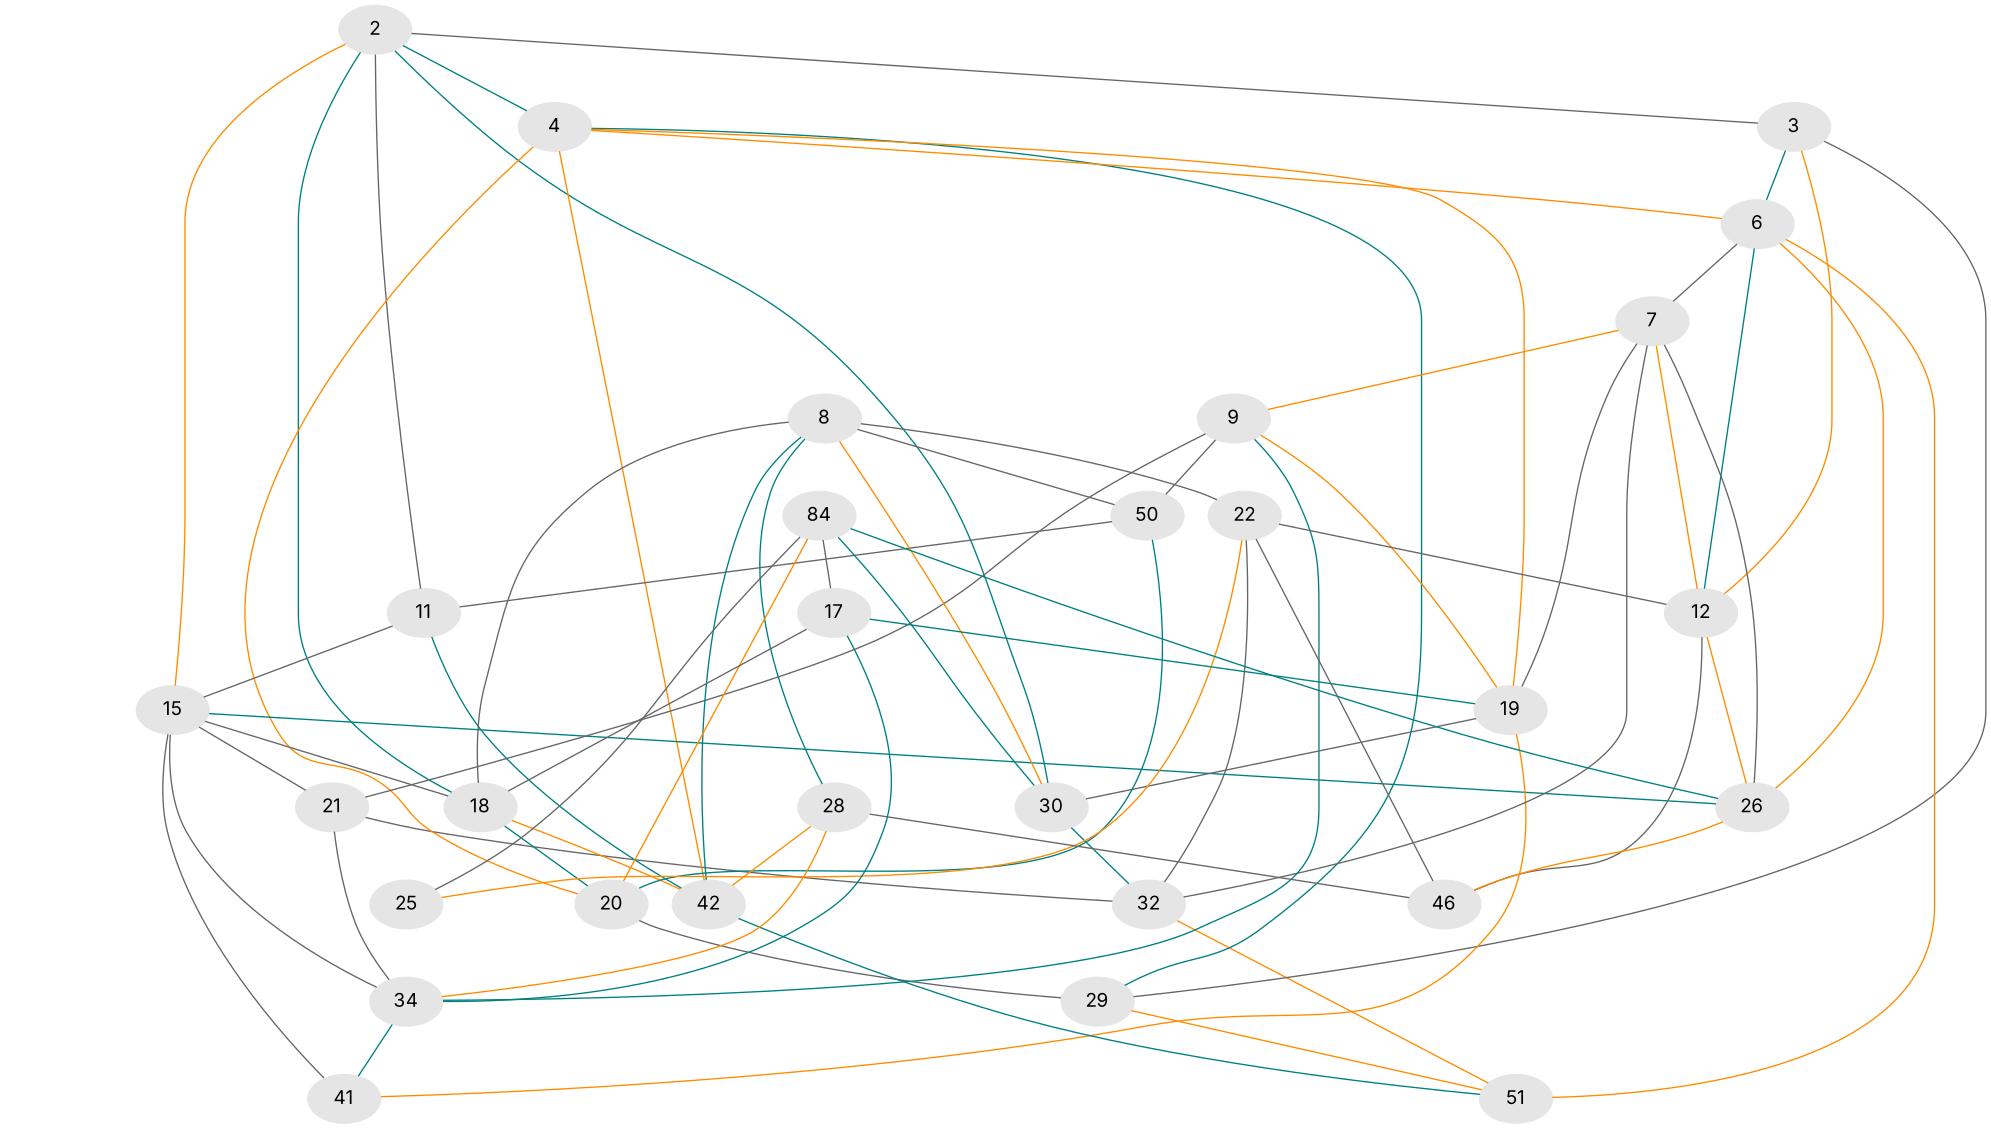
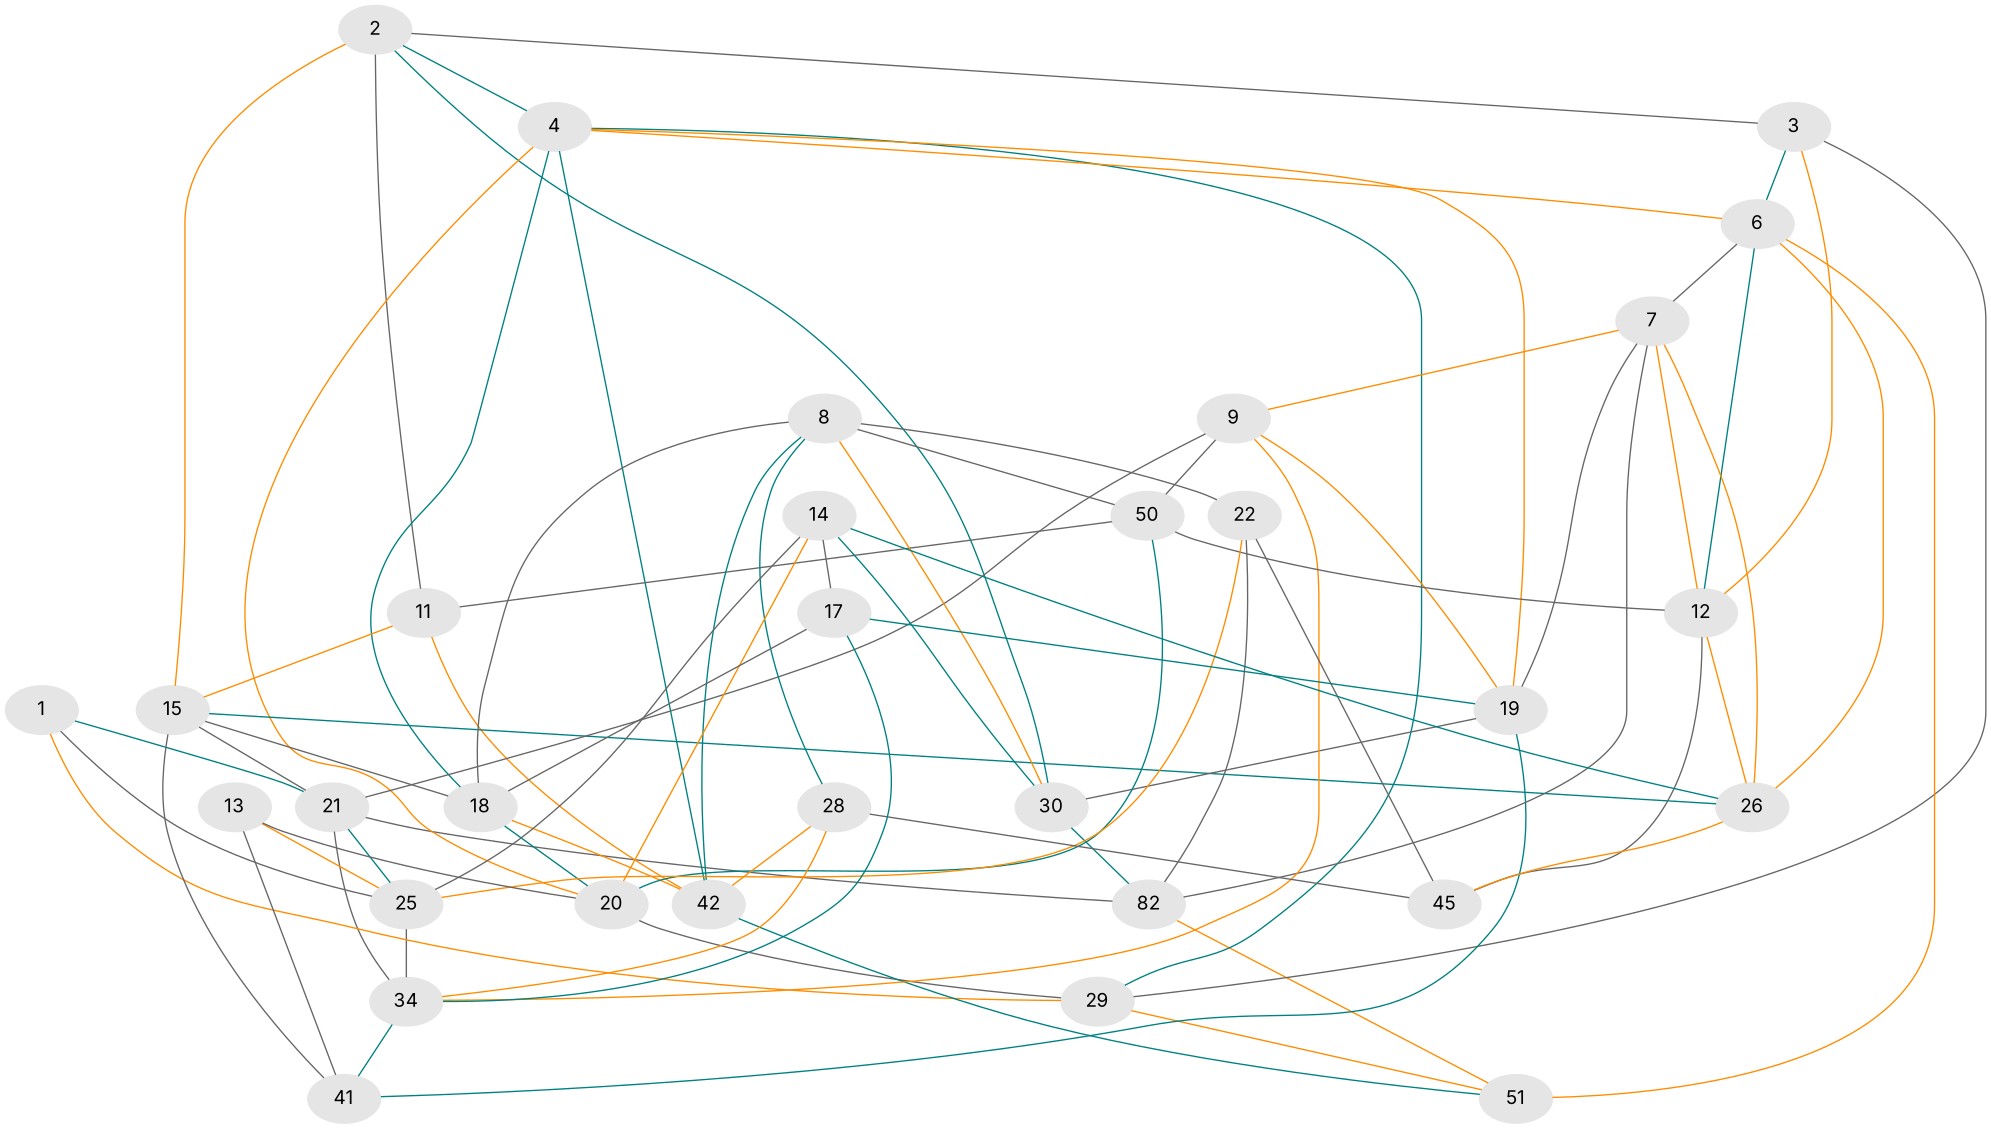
  graph {
    fontname=Inter
    node [color=gray90 fontname=Inter style=filled]
    edge [color=gray40 fontname=Inter]
    21 [super="+24"]
    25 [super="+44"]
-   32 [super="+33"]
+   32 [super="+33" label=82]
    34 [super="+35"]
+   1
    29 [super="+52"]
    51
    2 [super="+5"]
    3
    4 [super="+49"]
    11
    15 [super="+47"]
    18 [super="+48"]
    30 [super="+38"]
    6 [super="+27"]
    12 [super="+40"]
    19 [super="+50"]
    20 [super="+31"]
    42 [super="+46"]
    26 [super="+39"]
    41
    7 [super="+37"]
-   45 [label=46]
+   45
    9 [super="+16"]
    n25 [label=50 super="+23"]
    8 [super="+43"]
    22
    28
-   14 [super="+36" label=84]
+   13
+   14 [super="+36"]
    17
+   21 -- 25 [color=teal]
    21 -- 32
    21 -- 34
-   15 -- 34
+   25 -- 34
    32 -- 51 [color=darkorange]
    34 -- 41 [color=teal]
+   1 -- 21 [color=teal]
+   1 -- 25
+   1 -- 29 [color=darkorange weight=2]
    29 -- 51 [color=darkorange]
    2 -- 3
    2 -- 4 [color=teal]
    2 -- 11
    2 -- 15 [color=darkorange]
-   2 -- 18 [color=teal]
+   4 -- 18 [color=teal]
    2 -- 30 [color=teal]
    3 -- 29
    3 -- 6 [color=teal]
    3 -- 12 [color=darkorange]
    4 -- 29 [color=teal]
    4 -- 6 [color=darkorange]
    4 -- 19 [color=darkorange]
    4 -- 20 [color=darkorange]
-   4 -- 42 [color=darkorange]
-   11 -- 15
-   11 -- 42 [color=teal]
+   4 -- 42 [color=teal]
+   11 -- 15 [color=darkorange]
+   11 -- 42 [color=darkorange]
    15 -- 21
    15 -- 18
    15 -- 26 [color=teal]
    15 -- 41
    18 -- 20 [color=teal]
    18 -- 42 [color=darkorange]
    30 -- 32 [color=teal weight=2]
    6 -- 51 [color=darkorange]
    6 -- 12 [color=teal]
    6 -- 26 [color=darkorange]
    6 -- 7
    12 -- 26 [color=darkorange]
    12 -- 45
    19 -- 30
-   19 -- 41 [color=darkorange]
+   19 -- 41 [color=teal]
    20 -- 29
    42 -- 51 [color=teal]
    26 -- 45 [color=darkorange]
    7 -- 32
    7 -- 12 [color=darkorange]
    7 -- 19
-   7 -- 26
+   7 -- 26 [color=darkorange]
    7 -- 9 [color=darkorange]
    9 -- 21
-   9 -- 34 [color=teal]
+   9 -- 34 [color=darkorange]
    9 -- 19 [color=darkorange]
    9 -- n25 [weight=2]
    n25 -- 11
-   22 -- 12
+   n25 -- 12
    n25 -- 20 [color=teal]
    8 -- 18
    8 -- 30 [color=darkorange]
    8 -- 42 [color=teal]
    8 -- n25
    8 -- 22
    8 -- 28 [color=teal]
    22 -- 25 [color=darkorange]
    22 -- 32
    22 -- 45
    28 -- 34 [color=darkorange]
    28 -- 42 [color=darkorange]
    28 -- 45
+   13 -- 25 [color=darkorange]
+   13 -- 20
+   13 -- 41
    14 -- 25
    14 -- 30 [color=teal]
    14 -- 20 [color=darkorange weight=2]
    14 -- 26 [color=teal]
    14 -- 17
    17 -- 34 [color=teal]
    17 -- 18
    17 -- 19 [color=teal]
  }
